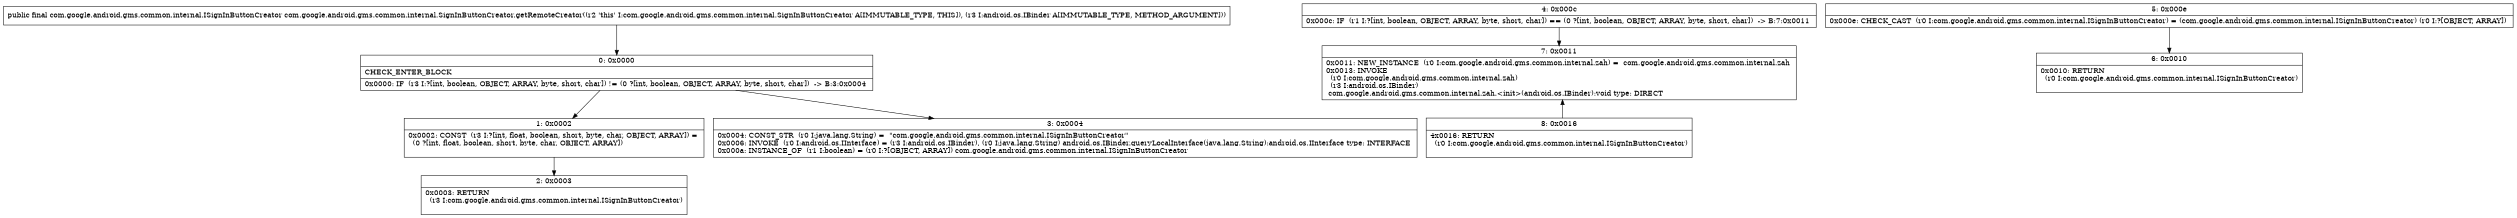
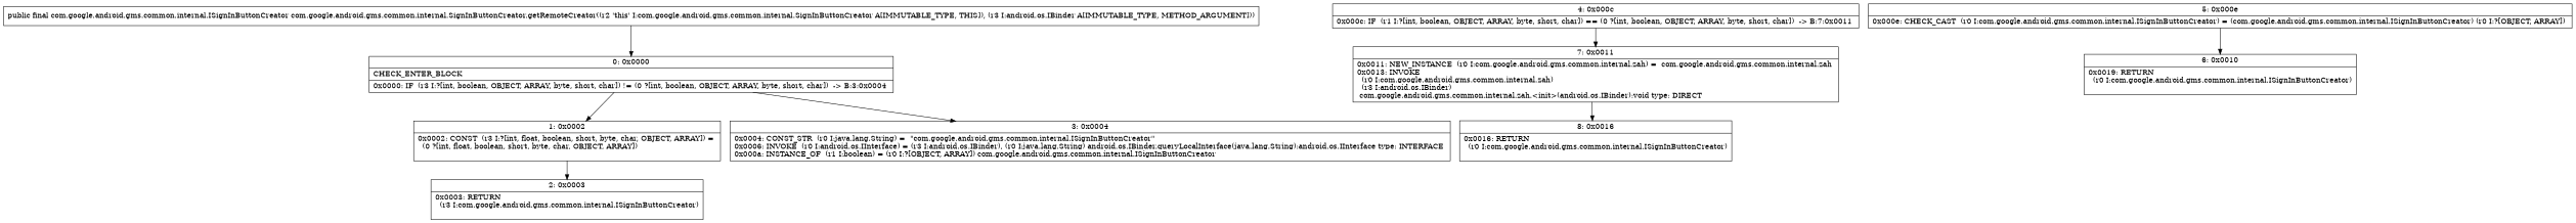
  digraph {
    node [shape=record]
    n1 [label="{0\:\ 0x0000|CHECK_ENTER_BLOCK\l|0x0000: IF  (r3 I:?[int, boolean, OBJECT, ARRAY, byte, short, char]) != (0 ?[int, boolean, OBJECT, ARRAY, byte, short, char])  \-\> B:3:0x0004 \l}"]
    n2 [label="{1\:\ 0x0002|0x0002: CONST  (r3 I:?[int, float, boolean, short, byte, char, OBJECT, ARRAY]) = \l  (0 ?[int, float, boolean, short, byte, char, OBJECT, ARRAY])\l \l}"]
    n3 [label="{3\:\ 0x0004|0x0004: CONST_STR  (r0 I:java.lang.String) =  \"com.google.android.gms.common.internal.ISignInButtonCreator\" \l0x0006: INVOKE  (r0 I:android.os.IInterface) = (r3 I:android.os.IBinder), (r0 I:java.lang.String) android.os.IBinder.queryLocalInterface(java.lang.String):android.os.IInterface type: INTERFACE \l0x000a: INSTANCE_OF  (r1 I:boolean) = (r0 I:?[OBJECT, ARRAY]) com.google.android.gms.common.internal.ISignInButtonCreator \l}"]
    n4 [label="{2\:\ 0x0003|0x0003: RETURN  \l  (r3 I:com.google.android.gms.common.internal.ISignInButtonCreator)\l \l}"]
    n5 [label="{4\:\ 0x000c|0x000c: IF  (r1 I:?[int, boolean, OBJECT, ARRAY, byte, short, char]) == (0 ?[int, boolean, OBJECT, ARRAY, byte, short, char])  \-\> B:7:0x0011 \l}"]
    n6 [label="{7\:\ 0x0011|0x0011: NEW_INSTANCE  (r0 I:com.google.android.gms.common.internal.zah) =  com.google.android.gms.common.internal.zah \l0x0013: INVOKE  \l  (r0 I:com.google.android.gms.common.internal.zah)\l  (r3 I:android.os.IBinder)\l com.google.android.gms.common.internal.zah.\<init\>(android.os.IBinder):void type: DIRECT \l}"]
    n7 [label="{5\:\ 0x000e|0x000e: CHECK_CAST  (r0 I:com.google.android.gms.common.internal.ISignInButtonCreator) = (com.google.android.gms.common.internal.ISignInButtonCreator) (r0 I:?[OBJECT, ARRAY]) \l}"]
-   n8 [label="{6\:\ 0x0010|0x0010: RETURN  \l  (r0 I:com.google.android.gms.common.internal.ISignInButtonCreator)\l \l}"]
-   n9 [label="{8\:\ 0x0016|4x0016: RETURN  \l  (r0 I:com.google.android.gms.common.internal.ISignInButtonCreator)\l \l}"]
+   n8 [label="{6\:\ 0x0010|0x0019: RETURN  \l  (r0 I:com.google.android.gms.common.internal.ISignInButtonCreator)\l \l}"]
+   n9 [label="{8\:\ 0x0016|0x0016: RETURN  \l  (r0 I:com.google.android.gms.common.internal.ISignInButtonCreator)\l \l}"]
    n10 [label="{public final com.google.android.gms.common.internal.ISignInButtonCreator com.google.android.gms.common.internal.SignInButtonCreator.getRemoteCreator((r2 'this' I:com.google.android.gms.common.internal.SignInButtonCreator A[IMMUTABLE_TYPE, THIS]), (r3 I:android.os.IBinder A[IMMUTABLE_TYPE, METHOD_ARGUMENT])) }"]
    n1 -> n2 [style=solid]
    n1 -> n3
    n2 -> n4
    n5 -> n6
-   n9 -> n6
+   n6 -> n9
    n7 -> n8
    n10 -> n1
  }
